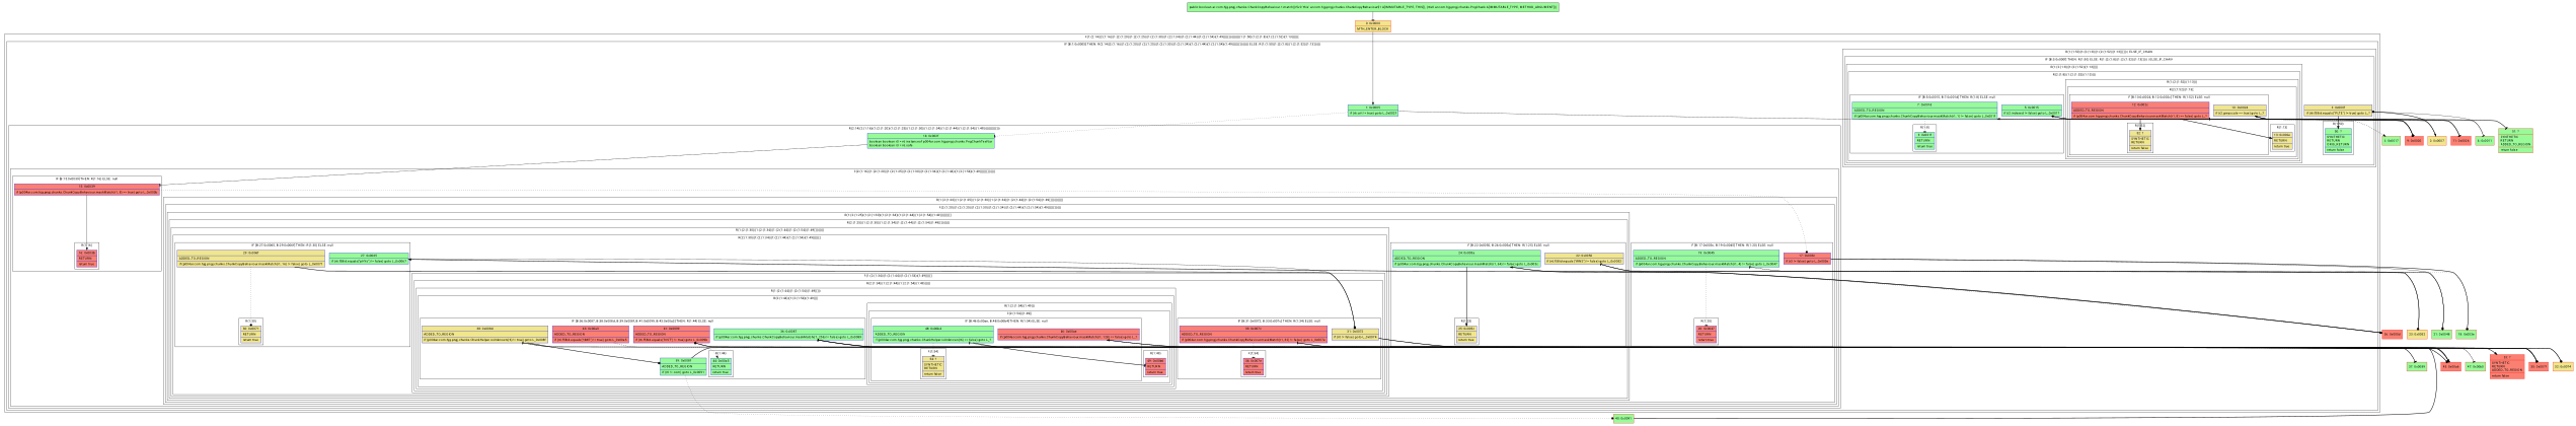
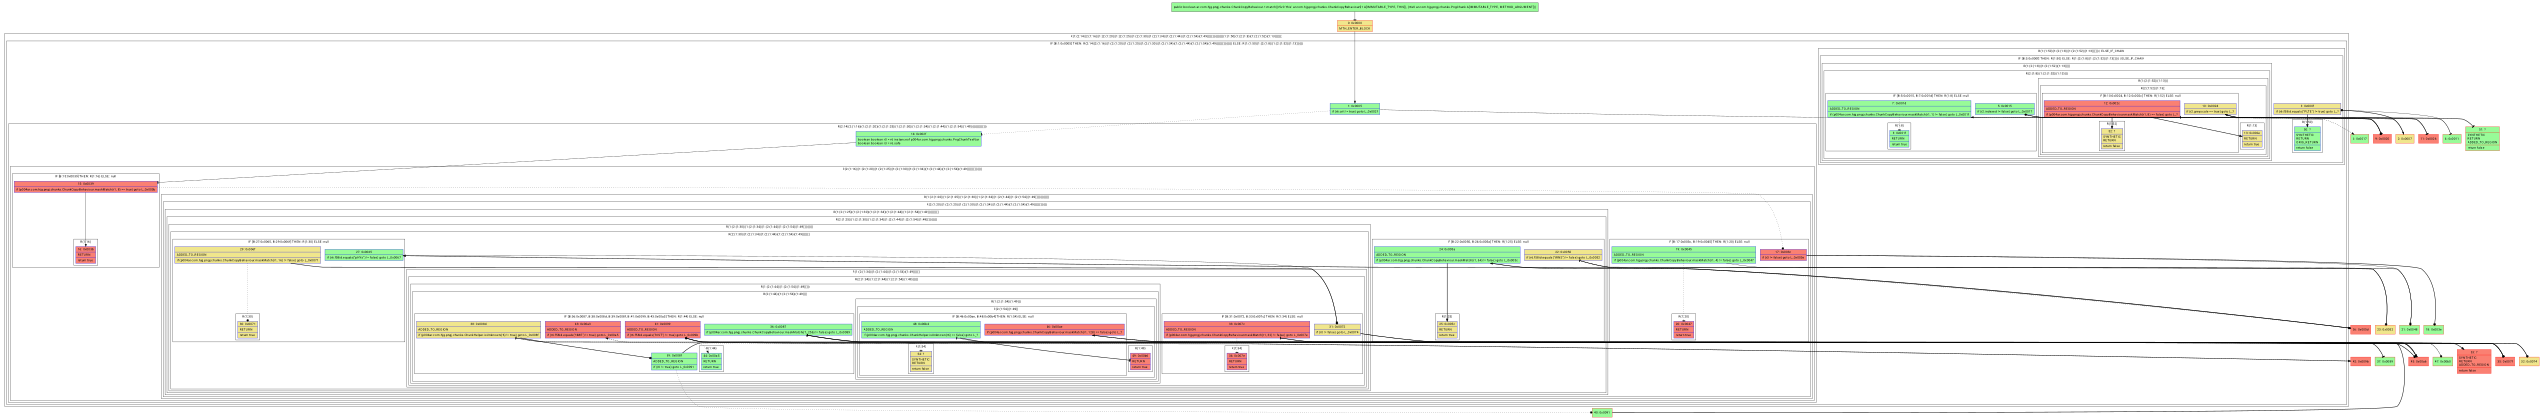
  digraph {
    fontname=Roboto
    node [color=blue fillcolor=palegreen fontname=Roboto shape=record style=filled]
    edge [arrowhead=tee fontname=Roboto style=bold]
    n1 [fillcolor=salmon label="{16\:\ 0x003b|RETURN\l|return true\l}"]
    n2 [fillcolor=salmon label="{15\:\ 0x0039|if (p004ar.com.hjg.pngj.chunks.ChunkCopyBehaviour.maskMatch(r1, 8) == true) goto L_0x003b\l}"]
    n3 [fillcolor=salmon label="{20\:\ 0x0047|RETURN\l|return true\l}"]
    n4 [fillcolor=salmon label="{17\:\ 0x003c|if (r3 != false) goto L_0x003e\l}"]
    n5 [label="{19\:\ 0x0045|ADDED_TO_REGION\l|if (p004ar.com.hjg.pngj.chunks.ChunkCopyBehaviour.maskMatch(r1, 4) != false) goto L_0x0047\l}"]
    n6 [fillcolor=khaki label="{25\:\ 0x005c|RETURN\l|return true\l}"]
    n7 [fillcolor=khaki label="{22\:\ 0x0050|if (r6.f58id.equals(\"tRNS\") != false) goto L_0x0052\l}"]
    n8 [label="{24\:\ 0x005a|ADDED_TO_REGION\l|if (p004ar.com.hjg.pngj.chunks.ChunkCopyBehaviour.maskMatch(r1, 64) != false) goto L_0x005c\l}"]
    n9 [fillcolor=khaki label="{30\:\ 0x0071|RETURN\l|return true\l}"]
    n10 [label="{27\:\ 0x0065|if (r6.f58id.equals(\"pHYs\") != false) goto L_0x0067\l}"]
    n11 [fillcolor=khaki label="{29\:\ 0x006f|ADDED_TO_REGION\l|if (p004ar.com.hjg.pngj.chunks.ChunkCopyBehaviour.maskMatch(r1, 16) != false) goto L_0x0071\l}"]
    n12 [fillcolor=salmon label="{34\:\ 0x007e|RETURN\l|return true\l}"]
    n13 [fillcolor=khaki label="{31\:\ 0x0072|if (r0 != false) goto L_0x0074\l}"]
    n14 [fillcolor=salmon label="{33\:\ 0x007c|ADDED_TO_REGION\l|if (p004ar.com.hjg.pngj.chunks.ChunkCopyBehaviour.maskMatch(r1, 32) != false) goto L_0x007e\l}"]
    n15 [fillcolor=khaki label="{54\:\ ?|SYNTHETIC\lRETURN\l|return false\l}"]
    n16 [fillcolor=salmon label="{46\:\ 0x00ae|if (p004ar.com.hjg.pngj.chunks.ChunkCopyBehaviour.maskMatch(r1, 128) == false) goto L_?\l}"]
    n17 [label="{48\:\ 0x00b4|ADDED_TO_REGION\l|if (p004ar.com.hjg.pngj.chunks.ChunkHelper.isUnknown(r6) == false) goto L_?\l}"]
    n18 [fillcolor=salmon label="{49\:\ 0x00b6|RETURN\l|return true\l}"]
    n19 [label="{44\:\ 0x00a5|RETURN\l|return true\l}"]
    n20 [label="{36\:\ 0x0087|if (p004ar.com.hjg.pngj.chunks.ChunkCopyBehaviour.maskMatch(r1, 256) != false) goto L_0x0089\l}"]
    n21 [fillcolor=khaki label="{38\:\ 0x008d|ADDED_TO_REGION\l|if (p004ar.com.hjg.pngj.chunks.ChunkHelper.isUnknown(r6) != true) goto L_0x008f\l}"]
-   n22 [label="{39\:\ 0x008f|ADDED_TO_REGION\l|if (r0 != com) goto L_0x0091\l}"]
+   n22 [label="{39\:\ 0x008f|ADDED_TO_REGION\l|if (r0 != true) goto L_0x0091\l}"]
    n23 [fillcolor=salmon label="{41\:\ 0x0099|ADDED_TO_REGION\l|if (r6.f58id.equals(\"hIST\") != true) goto L_0x009b\l}"]
    n24 [fillcolor=salmon label="{43\:\ 0x00a3|ADDED_TO_REGION\l|if (r6.f58id.equals(\"tIME\") != true) goto L_0x00a5\l}"]
    n25 [label="{14\:\ 0x002f|boolean boolean r0 = r6 instanceof p004ar.com.hjg.pngj.chunks.PngChunkTextVar\lboolean boolean r3 = r6.safe\l}"]
    n26 [label="{50\:\ ?|SYNTHETIC\lRETURN\lORIG_RETURN\l|return false\l}"]
    n27 [fillcolor=khaki label="{52\:\ ?|SYNTHETIC\lRETURN\l|return false\l}"]
    n28 [fillcolor=khaki label="{10\:\ 0x0024|if (r2.greyscale == true) goto L_?\l}"]
    n29 [fillcolor=salmon label="{12\:\ 0x002c|ADDED_TO_REGION\l|if (p004ar.com.hjg.pngj.chunks.ChunkCopyBehaviour.maskMatch(r1, 8) == false) goto L_?\l}"]
    n30 [fillcolor=khaki label="{13\:\ 0x002e|RETURN\l|return true\l}"]
    n31 [label="{8\:\ 0x001f|RETURN\l|return true\l}"]
    n32 [label="{5\:\ 0x0015|if (r2.indexed != false) goto L_0x0017\l}"]
    n33 [label="{7\:\ 0x001d|ADDED_TO_REGION\l|if (p004ar.com.hjg.pngj.chunks.ChunkCopyBehaviour.maskMatch(r1, 1) != false) goto L_0x001f\l}"]
    n34 [fillcolor=khaki label="{3\:\ 0x000f|if (r6.f58id.equals(\"PLTE\") != true) goto L_?\l}"]
    n35 [label="{1\:\ 0x0005|if (r6.crit != true) goto L_0x002f\l}"]
    n36 [color=red label="{18\:\ 0x003e}"]
    n37 [color=red label="{21\:\ 0x0048}"]
    n38 [color=red fillcolor=khaki label="{23\:\ 0x0052}"]
    n39 [color=red fillcolor=salmon label="{26\:\ 0x005d}"]
    n40 [color=red fillcolor=khaki label="{32\:\ 0x0074}"]
    n41 [color=red fillcolor=salmon label="{35\:\ 0x007f}"]
    n42 [color=red label="{47\:\ 0x00b0}"]
    n43 [color=red fillcolor=salmon label="{53\:\ ?|SYNTHETIC\lRETURN\lADDED_TO_REGION\l|return false\l}"]
    n44 [color=red label="{37\:\ 0x0089}"]
    n45 [color=red fillcolor=salmon label="{45\:\ 0x00a6}"]
    n46 [color=red label="{40\:\ 0x0091}"]
+   n47 [color=red fillcolor=salmon label="{42\:\ 0x009b}"]
    n48 [color=red fillcolor=salmon label="{11\:\ 0x0026}"]
    n49 [color=red label="{51\:\ ?|SYNTHETIC\lRETURN\lADDED_TO_REGION\l|return false\l}"]
    n50 [color=red label="{6\:\ 0x0017}"]
    n51 [color=red fillcolor=salmon label="{9\:\ 0x0020}"]
    n52 [color=red label="{4\:\ 0x0011}"]
    n53 [color=red fillcolor=khaki label="{2\:\ 0x0007}"]
    n54 [color=red fillcolor=khaki label="{0\:\ 0x0000|MTH_ENTER_BLOCK\l}"]
    n55 [label="{public boolean ar.com.hjg.pngj.chunks.ChunkCopyBehaviour.1.match((r5v0 'this' ar.com.hjg.pngj.chunks.ChunkCopyBehaviour$1 A[IMMUTABLE_TYPE, THIS]), (r6v0 ar.com.hjg.pngj.chunks.PngChunk A[IMMUTABLE_TYPE, METHOD_ARGUMENT])) }" color=""]
    subgraph cluster_1 {
      label="R(1:(2:14|(2:(1:16)|(1:(2:(1:20)|(1:(2:(1:25)|(1:(2:(1:30)|(1:(2:(1:34)|(1:(2:(1:44)|(1:(2:(1:54)|(1:49)))))))))))))))(1:(1:50)(1:(2:(1:8)|(1:(2:(1:52)|(1:13)))))))"
      subgraph cluster_2 {
        label="IF [B:1:0x0005] THEN: R(2:14|(2:(1:16)|(1:(2:(1:20)|(1:(2:(1:25)|(1:(2:(1:30)|(1:(2:(1:34)|(1:(2:(1:44)|(1:(2:(1:54)|(1:49))))))))))))))) ELSE: R(1:(1:50)(1:(2:(1:8)|(1:(2:(1:52)|(1:13))))))"
        n35
        subgraph cluster_3 {
          label="R(2:14|(2:(1:16)|(1:(2:(1:20)|(1:(2:(1:25)|(1:(2:(1:30)|(1:(2:(1:34)|(1:(2:(1:44)|(1:(2:(1:54)|(1:49)))))))))))))))"
          n25
          subgraph cluster_4 {
            label="R(2:(1:16)|(1:(2:(1:20)|(1:(2:(1:25)|(1:(2:(1:30)|(1:(2:(1:34)|(1:(2:(1:44)|(1:(2:(1:54)|(1:49))))))))))))))"
            subgraph cluster_5 {
              label="IF [B:15:0x0039] THEN: R(1:16) ELSE: null"
              n2
              subgraph cluster_6 {
                label="R(1:16)"
                n1
              }
            }
            subgraph cluster_7 {
              label="R(1:(2:(1:20)|(1:(2:(1:25)|(1:(2:(1:30)|(1:(2:(1:34)|(1:(2:(1:44)|(1:(2:(1:54)|(1:49)))))))))))))"
              subgraph cluster_8 {
                label="R(2:(1:20)|(1:(2:(1:25)|(1:(2:(1:30)|(1:(2:(1:34)|(1:(2:(1:44)|(1:(2:(1:54)|(1:49))))))))))))"
                subgraph cluster_9 {
                  label="IF [B:17:0x003c, B:19:0x0045] THEN: R(1:20) ELSE: null"
                  n4
                  n5
                  subgraph cluster_10 {
                    label="R(1:20)"
                    n3
                  }
                }
                subgraph cluster_11 {
                  label="R(1:(2:(1:25)|(1:(2:(1:30)|(1:(2:(1:34)|(1:(2:(1:44)|(1:(2:(1:54)|(1:49)))))))))))"
                  subgraph cluster_12 {
                    label="R(2:(1:25)|(1:(2:(1:30)|(1:(2:(1:34)|(1:(2:(1:44)|(1:(2:(1:54)|(1:49))))))))))"
                    subgraph cluster_13 {
                      label="IF [B:22:0x0050, B:24:0x005a] THEN: R(1:25) ELSE: null"
                      n7
                      n8
                      subgraph cluster_14 {
                        label="R(1:25)"
                        n6
                      }
                    }
                    subgraph cluster_15 {
                      label="R(1:(2:(1:30)|(1:(2:(1:34)|(1:(2:(1:44)|(1:(2:(1:54)|(1:49)))))))))"
                      subgraph cluster_16 {
                        label="R(2:(1:30)|(1:(2:(1:34)|(1:(2:(1:44)|(1:(2:(1:54)|(1:49))))))))"
                        subgraph cluster_17 {
                          label="IF [B:27:0x0065, B:29:0x006f] THEN: R(1:30) ELSE: null"
                          n10
                          n11
                          subgraph cluster_18 {
                            label="R(1:30)"
                            n9
                          }
                        }
                        subgraph cluster_19 {
                          label="R(1:(2:(1:34)|(1:(2:(1:44)|(1:(2:(1:54)|(1:49)))))))"
                          subgraph cluster_20 {
                            label="R(2:(1:34)|(1:(2:(1:44)|(1:(2:(1:54)|(1:49))))))"
                            subgraph cluster_21 {
                              label="IF [B:31:0x0072, B:33:0x007c] THEN: R(1:34) ELSE: null"
                              n13
                              n14
                              subgraph cluster_22 {
                                label="R(1:34)"
                                n12
                              }
                            }
                            subgraph cluster_23 {
                              label="R(1:(2:(1:44)|(1:(2:(1:54)|(1:49)))))"
                              subgraph cluster_24 {
                                label="R(2:(1:44)|(1:(2:(1:54)|(1:49))))"
                                subgraph cluster_25 {
                                  label="R(1:(2:(1:54)|(1:49)))"
                                  subgraph cluster_26 {
                                    label="R(2:(1:54)|(1:49))"
                                    subgraph cluster_27 {
                                      label="IF [B:46:0x00ae, B:48:0x00b4] THEN: R(1:54) ELSE: null"
                                      n16
                                      n17
                                      subgraph cluster_28 {
                                        label="R(1:54)"
                                        n15
                                      }
                                    }
                                    subgraph cluster_29 {
                                      label="R(1:49)"
                                      n18
                                    }
                                  }
                                }
                                subgraph cluster_30 {
                                  label="IF [B:36:0x0087, B:38:0x008d, B:39:0x008f, B:41:0x0099, B:43:0x00a3] THEN: R(1:44) ELSE: null"
                                  n20
                                  n21
                                  n22
                                  n23
                                  n24
                                  subgraph cluster_31 {
                                    label="R(1:44)"
                                    n19
                                  }
                                }
                              }
                            }
                          }
                        }
                      }
                    }
                  }
                }
              }
            }
          }
        }
        subgraph cluster_32 {
          label="R(1:(1:50)(1:(2:(1:8)|(1:(2:(1:52)|(1:13)))))) | ELSE_IF_CHAIN\l"
          subgraph cluster_33 {
            label="IF [B:3:0x000f] THEN: R(1:50) ELSE: R(1:(2:(1:8)|(1:(2:(1:52)|(1:13))))) | ELSE_IF_CHAIN\l"
            n34
            subgraph cluster_34 {
              label="R(1:50)"
              n26
            }
            subgraph cluster_35 {
              label="R(1:(2:(1:8)|(1:(2:(1:52)|(1:13)))))"
              subgraph cluster_36 {
                label="R(2:(1:8)|(1:(2:(1:52)|(1:13))))"
                subgraph cluster_37 {
                  label="R(1:(2:(1:52)|(1:13)))"
                  subgraph cluster_38 {
                    label="R(2:(1:52)|(1:13))"
                    subgraph cluster_39 {
                      label="IF [B:10:0x0024, B:12:0x002c] THEN: R(1:52) ELSE: null"
                      n28
                      n29
                      subgraph cluster_40 {
                        label="R(1:52)"
                        n27
                      }
                    }
                    subgraph cluster_41 {
                      label="R(1:13)"
                      n30
                    }
                  }
                }
                subgraph cluster_42 {
                  label="IF [B:5:0x0015, B:7:0x001d] THEN: R(1:8) ELSE: null"
                  n32
                  n33
                  subgraph cluster_43 {
                    label="R(1:8)"
                    n31
                  }
                }
              }
            }
          }
        }
      }
    }
    n2 -> n1 [arrowhead=normal style=solid]
    n2 -> n4 [arrowhead=dot style=dotted]
    n4 -> n36 [arrowhead=dot]
    n4 -> n37 [arrowhead=normal style=solid]
    n5 -> n3 [style=dotted]
    n5 -> n37 [arrowhead=dot style=solid]
    n7 -> n38 [arrowhead=dot]
    n7 -> n39 [arrowhead=dot style=dotted]
    n8 -> n6 [arrowhead=normal]
    n8 -> n39 [arrowhead=normal]
    n10 -> n13 [arrowhead=normal style=solid]
    n11 -> n9 [arrowhead=dot style=dotted]
    n11 -> n13 [arrowhead=dot]
    n13 -> n40 [arrowhead=dot]
    n13 -> n41 [style=solid]
    n14 -> n12 [style=dotted]
    n14 -> n41 [arrowhead=dot]
-   n16 -> n42 [style=dotted]
+   n16 -> n42 [arrowhead=dot style=dotted]
    n16 -> n43 [arrowhead=normal]
    n17 -> n15 [style=dotted]
    n17 -> n18
    n20 -> n44
    n20 -> n45 [style=solid]
    n21 -> n22 [arrowhead=dot]
    n21 -> n45
    n22 -> n45 [arrowhead=normal]
    n22 -> n46 [arrowhead=dot style=dotted]
    n23 -> n45 [arrowhead=normal style=solid]
+   n23 -> n47 [arrowhead=normal]
    n24 -> n19 [arrowhead=normal style=dotted]
    n24 -> n45 [arrowhead=dot style=dotted]
    n25 -> n2 [style=solid]
    n28 -> n48
    n28 -> n49
    n29 -> n27 [arrowhead=normal]
    n29 -> n30 [arrowhead=normal]
    n32 -> n50 [arrowhead=normal style=dotted]
    n32 -> n51 [arrowhead=dot]
    n33 -> n31 [style=dotted]
    n33 -> n51
    n34 -> n26 [arrowhead=normal]
    n34 -> n52 [style=solid]
    n35 -> n25 [style=dotted]
    n35 -> n53 [arrowhead=normal style=solid]
-   n36 -> n5 [style=dotted]
    n37 -> n7 [style=solid]
    n38 -> n8 [arrowhead=normal style=solid]
    n39 -> n10 [arrowhead=normal]
    n40 -> n14 [style=solid]
    n41 -> n20
    n42 -> n17 [style=solid]
    n44 -> n21 [style=dotted]
    n45 -> n16 [arrowhead=normal style=solid]
    n46 -> n23 [arrowhead=dot]
+   n47 -> n24 [arrowhead=normal style=dotted]
    n48 -> n29 [style=solid]
    n50 -> n33 [arrowhead=normal style=dotted]
    n51 -> n28 [arrowhead=normal style=dotted]
    n52 -> n32 [arrowhead=dot style=solid]
    n53 -> n34 [arrowhead=dot]
    n54 -> n35 [arrowhead=normal style=solid]
    n55 -> n54 [style=solid]
  }
